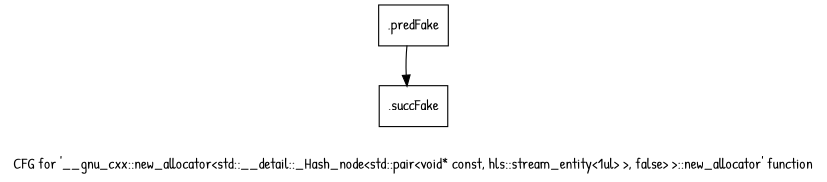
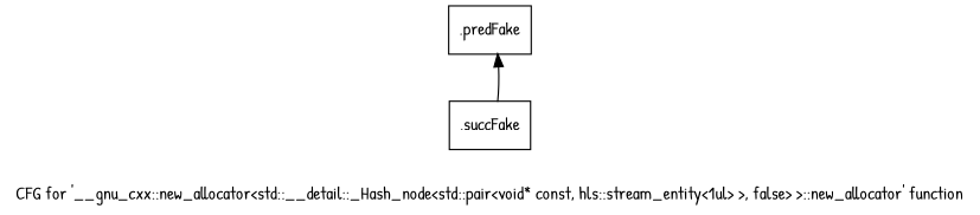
  digraph {
    label="CFG for '__gnu_cxx::new_allocator\<std::__detail::_Hash_node\<std::pair\<void* const, hls::stream_entity\<1ul\> \>, false\> \>::new_allocator' function"
    fontname="Patrick Hand"
    node [shape=record fontname="Patrick Hand"]
    n1 [label="{.predFake}"]
    n2 [filename="/home/akhilkushe/Xilinx/Vitis_HLS/2021.2/tps/lnx64/gcc-6.2.0/lib/gcc/x86_64-pc-linux-gnu/6.2.0/../../../../include/c++/6.2.0/ext/new_allocator.h" label="{.succFake}" linenumber=79]
-   n1 -> n2 [execusionnum=1 filename="/home/akhilkushe/Xilinx/Vitis_HLS/2021.2/tps/lnx64/gcc-6.2.0/lib/gcc/x86_64-pc-linux-gnu/6.2.0/../../../../include/c++/6.2.0/ext/new_allocator.h" fontname="Patrick Hand"]
+   n2 -> n1 [execusionnum=1 filename="/home/akhilkushe/Xilinx/Vitis_HLS/2021.2/tps/lnx64/gcc-6.2.0/lib/gcc/x86_64-pc-linux-gnu/6.2.0/../../../../include/c++/6.2.0/ext/new_allocator.h" fontname="Patrick Hand"]
  }
